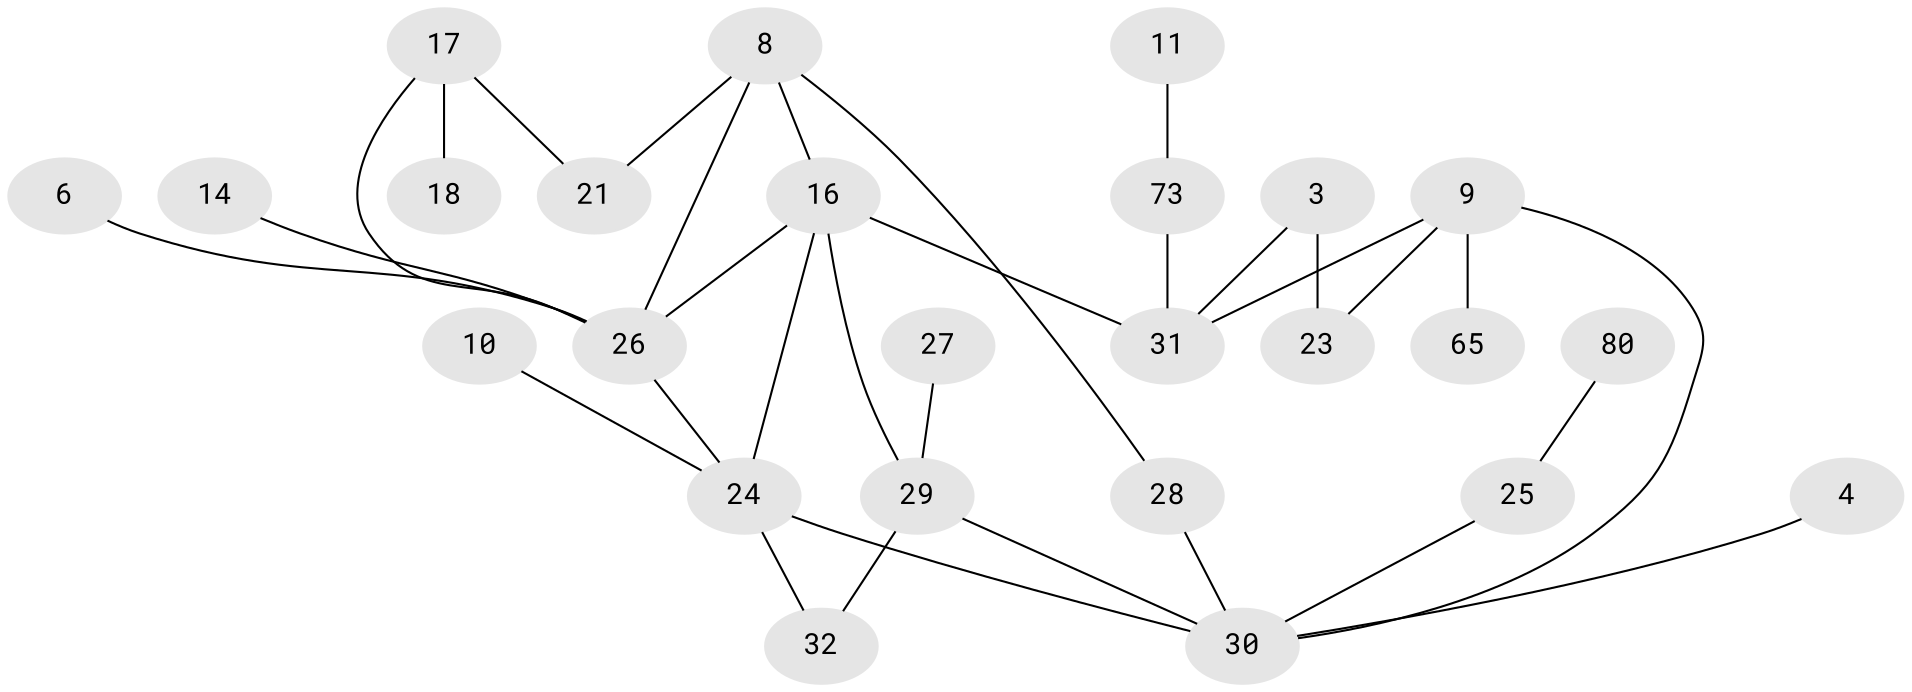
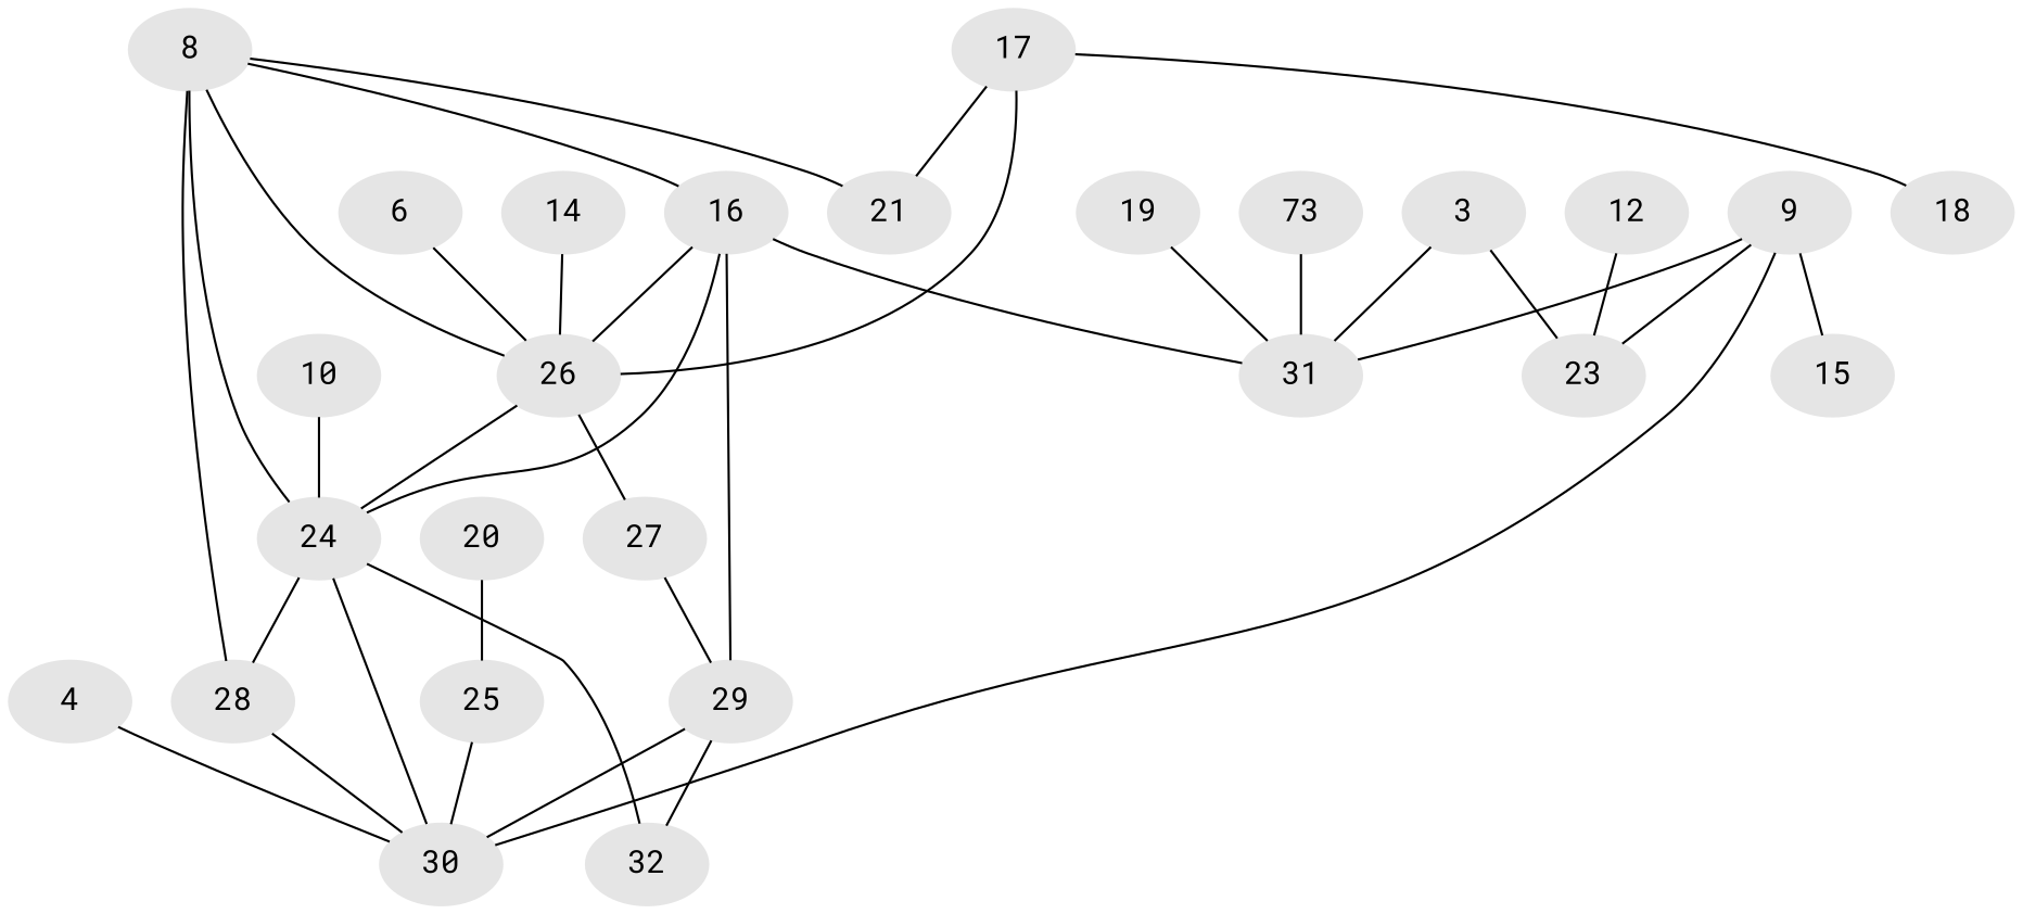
  graph {
    fontname="Roboto Mono"
    node [color=gray90 fontname="Roboto Mono" style=filled]
    edge [fontname="Roboto Mono" weight=1.0]
    3
    31
    23
    4
    30
    6
    26
    24
    27
    8
    16
    21
    28
    29
    32
    9
-   15 [label=65]
+   15
    10
    n19 [label=73]
-   11
+   12
    14
    17
    18
-   20 [label=80]
+   19
+   20
    25
    3 -- 31
    3 -- 23
    4 -- 30
    6 -- 26
    26 -- 24
+   26 -- 27
    24 -- 30
+   24 -- 28 [weight=2.0]
    24 -- 32
    27 -- 29
    8 -- 26
+   8 -- 24 [weight=3.0]
    8 -- 16
    8 -- 21
    8 -- 28
    16 -- 31
    16 -- 26
    16 -- 24 [weight=3.0]
    16 -- 29
    28 -- 30
    29 -- 30
    29 -- 32
    9 -- 31
    9 -- 23
    9 -- 30
    9 -- 15
    10 -- 24
    n19 -- 31
-   11 -- n19
+   12 -- 23
    14 -- 26
    17 -- 26
    17 -- 21
    17 -- 18
+   19 -- 31
    20 -- 25
    25 -- 30
  }
